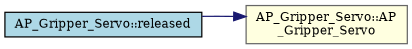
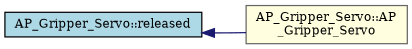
  digraph {
    rankdir=LR
    fontname="DejaVu Serif"
    node [fontname="DejaVu Serif" fontsize=10 shape=record style=filled]
    n1 [color=black fillcolor=lightblue fontcolor=black height=0.2 label="AP_Gripper_Servo::released" width=0.4]
    n2 [color=gray40 fillcolor=lightyellow height=0.2 label="AP_Gripper_Servo::AP\l_Gripper_Servo" width=0.4]
-   n2 -> n1 [color=midnightblue dir=back fontname="DejaVu Serif" fontsize=10 labelfontname=Helvetica labelfontsize=10 style=solid]
+   n1 -> n2 [color=midnightblue dir=back fontname="DejaVu Serif" fontsize=10 labelfontname=Helvetica labelfontsize=10 style=solid]
  }
